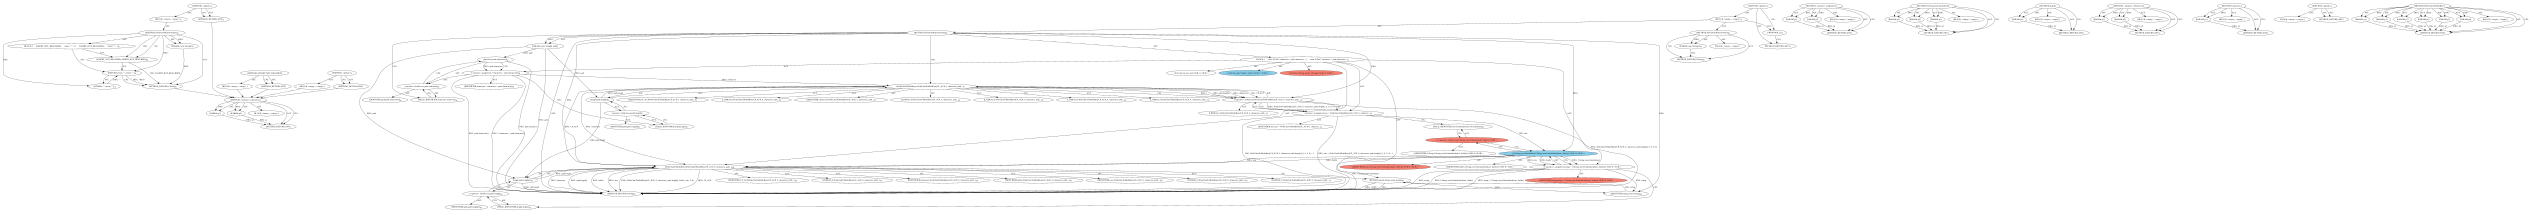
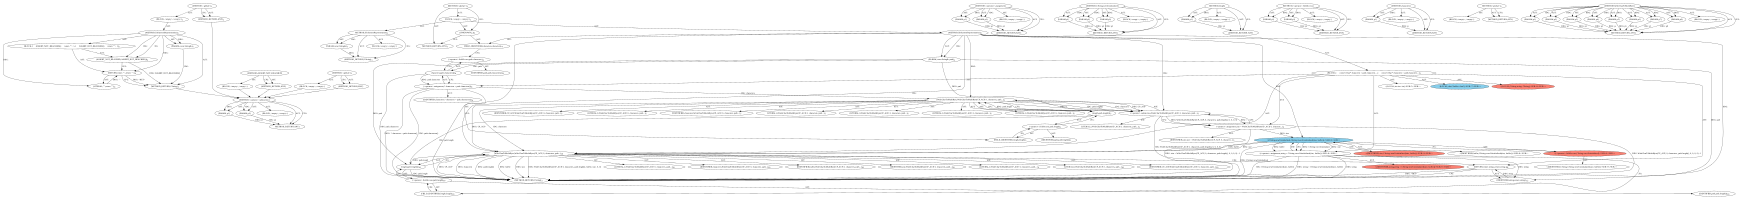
  digraph {
    fontname="Liberation Serif"
    node [fontname="Liberation Serif"]
    edge [fontname="Liberation Serif"]
    n1 [label=<(METHOD,&lt;global&gt;)<SUB>1</SUB>>]
    n2 [label=<(BLOCK,&lt;empty&gt;,&lt;empty&gt;)<SUB>1</SUB>>]
    n3 [label=<(METHOD_RETURN,ANY)<SUB>1</SUB>>]
    n4 [label=<(METHOD,fileSystemRepresentation)<SUB>1</SUB>>]
    n5 [label=<(METHOD,&lt;operator&gt;.subtraction)>]
    n6 [label=<(PARAM,const String&amp;)<SUB>1</SUB>>]
    n7 [label=<(BLOCK,{     ASSERT_NOT_REACHED();     return &quot;&quot;;  },{     ASSERT_NOT_REACHED();     return &quot;&quot;;  })<SUB>2</SUB>>]
    n8 [label=<(ASSERT_NOT_REACHED,ASSERT_NOT_REACHED())<SUB>3</SUB>>]
    n9 [label=<(RETURN,return &quot;&quot;;,return &quot;&quot;;)<SUB>4</SUB>>]
    n10 [label=<(LITERAL,&quot;&quot;,return &quot;&quot;;)<SUB>4</SUB>>]
    n11 [label=<(METHOD_RETURN,CString)<SUB>1</SUB>>]
    n12 [label=<(PARAM,p1)>]
    n13 [label=<(PARAM,p2)>]
    n14 [label=<(BLOCK,&lt;empty&gt;,&lt;empty&gt;)>]
    n15 [label=<(METHOD_RETURN,ANY)>]
    n16 [label=<(METHOD,ASSERT_NOT_REACHED)>]
    n17 [label=<(BLOCK,&lt;empty&gt;,&lt;empty&gt;)>]
    n18 [label=<(METHOD_RETURN,ANY)>]
    n19 [label=<(METHOD,&lt;global&gt;)<SUB>1</SUB>>]
    n20 [label=<(BLOCK,&lt;empty&gt;,&lt;empty&gt;)>]
    n21 [label=<(METHOD_RETURN,ANY)>]
    n22 [label=<(METHOD,&lt;global&gt;)<SUB>1</SUB>>]
    n23 [label=<(BLOCK,&lt;empty&gt;,&lt;empty&gt;)<SUB>1</SUB>>]
    n24 [label=<(UNKNOWN,),))<SUB>1</SUB>>]
    n25 [label=<(METHOD_RETURN,ANY)<SUB>1</SUB>>]
    n26 [label=<(METHOD,fileSystemRepresentation)<SUB>1</SUB>>]
    n27 [label=<(METHOD,fileSystemRepresentation)<SUB>2</SUB>>]
    n28 [label=<(PARAM,const String&amp;)<SUB>1</SUB>>]
    n29 [label=<(BLOCK,&lt;empty&gt;,&lt;empty&gt;)>]
    n30 [label=<(METHOD_RETURN,CString)<SUB>1</SUB>>]
    n31 [label=<(PARAM,const String&amp; path)<SUB>2</SUB>>]
    n32 [label=<(BLOCK,{     const UChar* characters = path.characters...,{     const UChar* characters = path.characters...)<SUB>3</SUB>>]
    n33 [label=<(FIELD_IDENTIFIER,characters,characters)<SUB>4</SUB>>]
    n34 [label=<(&lt;operator&gt;.subtraction,WideCharToMultiByte(CP_ACP, 0, characters, path...)<SUB>5</SUB>>]
    n35 [label=<(WideCharToMultiByte,WideCharToMultiByte(CP_ACP, 0, characters, path...)<SUB>5</SUB>>]
    n36 [fillcolor=skyblue label="<(CString.newUninitialized,CString::newUninitialized(size, buffer))<SUB>8</SUB>>" style=filled]
    n37 [label=<(WideCharToMultiByte,WideCharToMultiByte(CP_ACP, 0, characters, path...)<SUB>10</SUB>>]
    n38 [label=<(IDENTIFIER,string,return string;)<SUB>12</SUB>>]
    n39 [label=<(METHOD_RETURN,CString)<SUB>2</SUB>>]
    n40 [label=<(characters,path.characters())<SUB>4</SUB>>]
    n41 [label=<(length,path.length())<SUB>5</SUB>>]
    n42 [label=<(length,path.length())<SUB>10</SUB>>]
    n43 [label=<(&lt;operator&gt;.assignment,* characters = path.characters())<SUB>4</SUB>>]
    n44 [fillcolor=white label="<(LOCAL,int size: int)<SUB>5</SUB>>" style=filled]
    n45 [label=<(&lt;operator&gt;.assignment,size = WideCharToMultiByte(CP_ACP, 0, character...)<SUB>5</SUB>>]
    n46 [fillcolor=skyblue label="<(LOCAL,char* buffer: char*)<SUB>7</SUB>>" style=filled]
    n47 [fillcolor=salmon label="<(LOCAL,CString string: CString)<SUB>8</SUB>>" style=filled]
    n48 [fillcolor=white label="<(&lt;operator&gt;.assignment,string = CString::newUninitialized(size, buffer))<SUB>8</SUB>>" style=filled]
    n49 [label=<(RETURN,return string;,return string;)<SUB>62</SUB>>]
    n50 [label=<(&lt;operator&gt;.fieldAccess,path.characters)<SUB>4</SUB>>]
    n51 [label=<(LITERAL,1,WideCharToMultiByte(CP_ACP, 0, characters, path...)<SUB>5</SUB>>]
    n52 [label=<(IDENTIFIER,CP_ACP,WideCharToMultiByte(CP_ACP, 0, characters, path...)<SUB>5</SUB>>]
    n53 [label=<(LITERAL,0,WideCharToMultiByte(CP_ACP, 0, characters, path...)<SUB>5</SUB>>]
    n54 [label=<(IDENTIFIER,characters,WideCharToMultiByte(CP_ACP, 0, characters, path...)<SUB>5</SUB>>]
    n55 [label=<(LITERAL,0,WideCharToMultiByte(CP_ACP, 0, characters, path...)<SUB>5</SUB>>]
    n56 [label=<(LITERAL,0,WideCharToMultiByte(CP_ACP, 0, characters, path...)<SUB>5</SUB>>]
    n57 [label=<(LITERAL,0,WideCharToMultiByte(CP_ACP, 0, characters, path...)<SUB>5</SUB>>]
    n58 [label=<(LITERAL,0,WideCharToMultiByte(CP_ACP, 0, characters, path...)<SUB>5</SUB>>]
    n59 [fillcolor=salmon label="<(&lt;operator&gt;.fieldAccess,CString::newUninitialized)<SUB>8</SUB>>" style=filled]
    n60 [fillcolor=salmon label="<(IDENTIFIER,size,CString::newUninitialized(size, buffer))<SUB>8</SUB>>" style=filled]
    n61 [fillcolor=white label="<(IDENTIFIER,buffer,CString::newUninitialized(size, buffer))<SUB>8</SUB>>" style=filled]
    n62 [label=<(IDENTIFIER,CP_ACP,WideCharToMultiByte(CP_ACP, 0, characters, path...)<SUB>10</SUB>>]
    n63 [label=<(LITERAL,0,WideCharToMultiByte(CP_ACP, 0, characters, path...)<SUB>10</SUB>>]
    n64 [label=<(IDENTIFIER,characters,WideCharToMultiByte(CP_ACP, 0, characters, path...)<SUB>10</SUB>>]
    n65 [label=<(IDENTIFIER,buffer,WideCharToMultiByte(CP_ACP, 0, characters, path...)<SUB>10</SUB>>]
    n66 [label=<(IDENTIFIER,size,WideCharToMultiByte(CP_ACP, 0, characters, path...)<SUB>10</SUB>>]
    n67 [label=<(LITERAL,0,WideCharToMultiByte(CP_ACP, 0, characters, path...)<SUB>10</SUB>>]
    n68 [label=<(LITERAL,0,WideCharToMultiByte(CP_ACP, 0, characters, path...)<SUB>10</SUB>>]
    n69 [label=<(&lt;operator&gt;.fieldAccess,path.length)<SUB>5</SUB>>]
    n70 [label=<(&lt;operator&gt;.fieldAccess,path.length)<SUB>10</SUB>>]
    n71 [label=<(IDENTIFIER,characters,* characters = path.characters())<SUB>4</SUB>>]
    n72 [label=<(FIELD_IDENTIFIER,length,length)<SUB>5</SUB>>]
    n73 [label=<(IDENTIFIER,size,size = WideCharToMultiByte(CP_ACP, 0, character...)<SUB>5</SUB>>]
-   n74 [label=<(FIELD_IDENTIFIER,newUninitialized,newUninitialized)<SUB>8</SUB>>]
    n75 [fillcolor=salmon label="<(IDENTIFIER,string,string = CString::newUninitialized(size, buffer))<SUB>8</SUB>>" style=filled]
    n76 [label=<(FIELD_IDENTIFIER,length,length)<SUB>10</SUB>>]
    n77 [label=<(IDENTIFIER,path,path.characters())<SUB>4</SUB>>]
    n78 [label=<(IDENTIFIER,path,path.length())<SUB>5</SUB>>]
    n79 [fillcolor=white label="<(IDENTIFIER,CString,CString::newUninitialized(size, buffer))<SUB>8</SUB>>" style=filled]
    n80 [label=<(IDENTIFIER,path,path.length())<SUB>10</SUB>>]
    n81 [label=<(METHOD,&lt;operator&gt;.assignment)>]
    n82 [label=<(PARAM,p1)>]
    n83 [label=<(PARAM,p2)>]
    n84 [label=<(BLOCK,&lt;empty&gt;,&lt;empty&gt;)>]
    n85 [label=<(METHOD_RETURN,ANY)>]
    n86 [label=<(METHOD,CString.newUninitialized)>]
    n87 [label=<(PARAM,p1)>]
    n88 [label=<(PARAM,p2)>]
    n89 [label=<(PARAM,p3)>]
    n90 [label=<(BLOCK,&lt;empty&gt;,&lt;empty&gt;)>]
    n91 [label=<(METHOD_RETURN,ANY)>]
    n92 [label=<(METHOD,length)>]
    n93 [label=<(PARAM,p1)>]
    n94 [label=<(BLOCK,&lt;empty&gt;,&lt;empty&gt;)>]
    n95 [label=<(METHOD_RETURN,ANY)>]
    n96 [label=<(METHOD,&lt;operator&gt;.fieldAccess)>]
    n97 [label=<(PARAM,p1)>]
    n98 [label=<(PARAM,p2)>]
    n99 [label=<(BLOCK,&lt;empty&gt;,&lt;empty&gt;)>]
    n100 [label=<(METHOD_RETURN,ANY)>]
    n101 [label=<(METHOD,characters)>]
    n102 [label=<(PARAM,p1)>]
    n103 [label=<(BLOCK,&lt;empty&gt;,&lt;empty&gt;)>]
    n104 [label=<(METHOD_RETURN,ANY)>]
    n105 [label=<(METHOD,&lt;global&gt;)<SUB>1</SUB>>]
    n106 [label=<(BLOCK,&lt;empty&gt;,&lt;empty&gt;)>]
    n107 [label=<(METHOD_RETURN,ANY)>]
    n108 [label=<(METHOD,WideCharToMultiByte)>]
    n109 [label=<(PARAM,p1)>]
    n110 [label=<(PARAM,p2)>]
    n111 [label=<(PARAM,p3)>]
+   n112 [label=<(PARAM,p4)>]
+   n113 [label=<(PARAM,p5)>]
    n114 [label=<(PARAM,p6)>]
    n115 [label=<(PARAM,p7)>]
    n116 [label=<(PARAM,p8)>]
    n117 [label=<(BLOCK,&lt;empty&gt;,&lt;empty&gt;)>]
    n118 [label=<(METHOD_RETURN,ANY)>]
    n1 -> n2 [label="AST: "]
    n1 -> n3 [label="AST: "]
    n1 -> n3 [label="CFG: "]
    n2 -> n4 [label="AST: "]
    n3 -> n5
    n4 -> n6 [label="AST: "]
    n4 -> n6 [label="DDG: "]
    n4 -> n7 [label="AST: "]
    n4 -> n8 [label="CFG: "]
    n4 -> n8 [label="DDG: "]
    n4 -> n9 [label="DDG: "]
    n4 -> n10 [label="DDG: "]
    n4 -> n11 [label="AST: "]
    n5 -> n12 [label="AST: "]
    n5 -> n12 [label="DDG: "]
    n5 -> n13 [label="AST: "]
    n5 -> n13 [label="DDG: "]
    n5 -> n14 [label="AST: "]
    n5 -> n15 [label="AST: "]
    n5 -> n15 [label="CFG: "]
    n6 -> n11 [label="DDG: "]
    n7 -> n8 [label="AST: "]
    n7 -> n9 [label="AST: "]
    n8 -> n9 [label="CFG: "]
    n8 -> n11 [label="DDG: ASSERT_NOT_REACHED()"]
    n9 -> n10 [label="AST: "]
    n9 -> n11 [label="CFG: "]
    n9 -> n11 [label="DDG: &lt;RET&gt;"]
    n10 -> n9 [label="DDG: &quot;&quot;"]
    n11 -> n5
    n12 -> n15 [label="DDG: p1"]
    n13 -> n15 [label="DDG: p2"]
    n16 -> n17 [label="AST: "]
    n16 -> n18 [label="AST: "]
    n16 -> n18 [label="CFG: "]
    n17 -> n5
    n18 -> n5
    n19 -> n20 [label="AST: "]
    n19 -> n21 [label="AST: "]
    n19 -> n21 [label="CFG: "]
    n20 -> n5
    n21 -> n5
    n22 -> n23 [label="AST: "]
    n22 -> n24 [label="CFG: "]
    n22 -> n25 [label="AST: "]
    n23 -> n24 [label="AST: "]
    n23 -> n26 [label="AST: "]
    n23 -> n27 [label="AST: "]
    n24 -> n25 [label="CFG: "]
    n26 -> n28 [label="AST: "]
    n26 -> n28 [label="DDG: "]
    n26 -> n29 [label="AST: "]
    n26 -> n30 [label="AST: "]
    n26 -> n30 [label="CFG: "]
    n27 -> n31 [label="AST: "]
    n27 -> n31 [label="DDG: "]
    n27 -> n32 [label="AST: "]
    n27 -> n33 [label="CFG: "]
    n27 -> n34 [label="DDG: "]
    n27 -> n35 [label="DDG: "]
    n27 -> n36 [label="DDG: "]
    n27 -> n37 [label="DDG: "]
    n27 -> n38 [label="DDG: "]
    n27 -> n39 [label="AST: "]
    n28 -> n30 [label="DDG: "]
    n31 -> n39 [label="DDG: path"]
    n31 -> n40 [label="DDG: path"]
    n31 -> n41 [label="DDG: path"]
    n31 -> n42 [label="DDG: path"]
    n32 -> n37 [label="AST: "]
    n32 -> n43 [label="AST: "]
    n32 -> n44 [label="AST: "]
    n32 -> n45 [label="AST: "]
    n32 -> n46 [label="AST: "]
    n32 -> n47 [label="AST: "]
    n32 -> n48 [label="AST: "]
    n32 -> n49 [label="AST: "]
    n33 -> n50 [label="CFG: "]
    n34 -> n35 [label="AST: "]
    n34 -> n39 [label="DDG: WideCharToMultiByte(CP_ACP, 0, characters, path.length(), 0, 0, 0, 0)"]
    n34 -> n45 [label="CFG: "]
    n34 -> n45 [label="DDG: WideCharToMultiByte(CP_ACP, 0, characters, path.length(), 0, 0, 0, 0)"]
    n34 -> n45 [label="DDG: 1"]
    n34 -> n51 [label="AST: "]
    n35 -> n34 [label="CFG: "]
    n35 -> n34 [label="DDG: 0"]
    n35 -> n34 [label="DDG: path.length()"]
    n35 -> n34 [label="DDG: characters"]
    n35 -> n34 [label="DDG: CP_ACP"]
    n35 -> n37 [label="DDG: CP_ACP"]
    n35 -> n37 [label="DDG: characters"]
    n35 -> n41 [label="AST: "]
    n35 -> n52 [label="AST: "]
    n35 -> n53 [label="AST: "]
    n35 -> n54 [label="AST: "]
    n35 -> n55 [label="AST: "]
    n35 -> n56 [label="AST: "]
    n35 -> n57 [label="AST: "]
    n35 -> n58 [label="AST: "]
    n36 -> n37 [label="DDG: buffer"]
    n36 -> n37 [label="DDG: size"]
    n36 -> n39 [label="DDG: CString::newUninitialized"]
    n36 -> n48 [label="CFG: "]
    n36 -> n48 [label="DDG: CString::newUninitialized"]
    n36 -> n48 [label="DDG: size"]
    n36 -> n48 [label="DDG: buffer"]
    n36 -> n59 [label="AST: "]
    n36 -> n60 [label="AST: "]
    n36 -> n61 [label="AST: "]
    n37 -> n39 [label="DDG: CP_ACP"]
    n37 -> n39 [label="DDG: characters"]
    n37 -> n39 [label="DDG: path.length()"]
    n37 -> n39 [label="DDG: buffer"]
    n37 -> n39 [label="DDG: size"]
    n37 -> n39 [label="DDG: WideCharToMultiByte(CP_ACP, 0, characters, path.length(), buffer, size, 0, 0)"]
    n37 -> n42 [label="AST: "]
    n37 -> n49 [label="CFG: "]
    n37 -> n62 [label="AST: "]
    n37 -> n63 [label="AST: "]
    n37 -> n64 [label="AST: "]
    n37 -> n65 [label="AST: "]
    n37 -> n66 [label="AST: "]
    n37 -> n67 [label="AST: "]
    n37 -> n68 [label="AST: "]
    n38 -> n49 [label="DDG: string"]
    n40 -> n39 [label="DDG: path.characters"]
    n40 -> n43 [label="CFG: "]
    n40 -> n43 [label="DDG: path.characters"]
    n40 -> n50 [label="AST: "]
    n41 -> n35 [label="CFG: "]
    n41 -> n35 [label="DDG: path.length"]
    n41 -> n42 [label="DDG: path.length"]
    n41 -> n69 [label="AST: "]
    n42 -> n37 [label="CFG: "]
    n42 -> n37 [label="DDG: path.length"]
    n42 -> n39 [label="DDG: path.length"]
    n42 -> n70 [label="AST: "]
    n43 -> n35 [label="DDG: characters"]
    n43 -> n39 [label="DDG: path.characters()"]
    n43 -> n39 [label="DDG: * characters = path.characters()"]
-   n43 -> n50 [label="AST: "]
+   n43 -> n40 [label="AST: "]
    n43 -> n71 [label="AST: "]
    n43 -> n72 [label="CFG: "]
    n45 -> n34 [label="AST: "]
    n45 -> n36 [label="DDG: size"]
    n45 -> n39 [label="DDG: WideCharToMultiByte(CP_ACP, 0, characters, path.length(), 0, 0, 0, 0) - 1"]
    n45 -> n39 [label="DDG: size = WideCharToMultiByte(CP_ACP, 0, characters, path.length(), 0, 0, 0, 0) - 1"]
    n45 -> n73 [label="AST: "]
-   n45 -> n74 [label="CFG: "]
    n48 -> n36 [label="AST: "]
    n48 -> n38 [label="DDG: string"]
    n48 -> n39 [label="DDG: string"]
    n48 -> n39 [label="DDG: CString::newUninitialized(size, buffer)"]
    n48 -> n39 [label="DDG: string = CString::newUninitialized(size, buffer)"]
    n48 -> n75 [label="AST: "]
    n48 -> n76 [label="CFG: "]
    n49 -> n38 [label="AST: "]
    n49 -> n39 [label="CFG: "]
    n49 -> n39 [label="DDG: &lt;RET&gt;"]
-   n50 -> n33 [label="AST: "]
+   n24 -> n33 [label="AST: "]
    n50 -> n40 [label="CFG: "]
    n50 -> n77 [label="AST: "]
    n59 -> n36 [label="CFG: "]
-   n59 -> n74 [label="AST: "]
    n59 -> n79 [label="AST: "]
    n69 -> n41 [label="CFG: "]
    n69 -> n72 [label="AST: "]
    n69 -> n78 [label="AST: "]
    n70 -> n42 [label="CFG: "]
    n70 -> n76 [label="AST: "]
    n70 -> n80 [label="AST: "]
    n72 -> n69 [label="CFG: "]
-   n74 -> n59 [label="CFG: "]
    n76 -> n70 [label="CFG: "]
    n81 -> n82 [label="AST: "]
    n81 -> n82 [label="DDG: "]
    n81 -> n83 [label="AST: "]
    n81 -> n83 [label="DDG: "]
    n81 -> n84 [label="AST: "]
    n81 -> n85 [label="AST: "]
    n81 -> n85 [label="CFG: "]
    n82 -> n85 [label="DDG: p1"]
    n83 -> n85 [label="DDG: p2"]
    n86 -> n87 [label="AST: "]
    n86 -> n87 [label="DDG: "]
    n86 -> n88 [label="AST: "]
    n86 -> n88 [label="DDG: "]
    n86 -> n89 [label="AST: "]
    n86 -> n89 [label="DDG: "]
    n86 -> n90 [label="AST: "]
    n86 -> n91 [label="AST: "]
    n86 -> n91 [label="CFG: "]
    n87 -> n91 [label="DDG: p1"]
    n88 -> n91 [label="DDG: p2"]
    n89 -> n91 [label="DDG: p3"]
    n92 -> n93 [label="AST: "]
    n92 -> n93 [label="DDG: "]
    n92 -> n94 [label="AST: "]
    n92 -> n95 [label="AST: "]
    n92 -> n95 [label="CFG: "]
    n93 -> n95 [label="DDG: p1"]
    n96 -> n97 [label="AST: "]
    n96 -> n97 [label="DDG: "]
    n96 -> n98 [label="AST: "]
    n96 -> n98 [label="DDG: "]
    n96 -> n99 [label="AST: "]
    n96 -> n100 [label="AST: "]
    n96 -> n100 [label="CFG: "]
    n97 -> n100 [label="DDG: p1"]
    n98 -> n100 [label="DDG: p2"]
    n101 -> n102 [label="AST: "]
    n101 -> n102 [label="DDG: "]
    n101 -> n103 [label="AST: "]
    n101 -> n104 [label="AST: "]
    n101 -> n104 [label="CFG: "]
    n102 -> n104 [label="DDG: p1"]
    n105 -> n106 [label="AST: "]
    n105 -> n107 [label="AST: "]
    n105 -> n107 [label="CFG: "]
    n108 -> n109 [label="AST: "]
    n108 -> n109 [label="DDG: "]
    n108 -> n110 [label="AST: "]
    n108 -> n110 [label="DDG: "]
    n108 -> n111 [label="AST: "]
    n108 -> n111 [label="DDG: "]
+   n108 -> n112 [label="AST: "]
+   n108 -> n112 [label="DDG: "]
+   n108 -> n113 [label="AST: "]
+   n108 -> n113 [label="DDG: "]
    n108 -> n114 [label="AST: "]
    n108 -> n114 [label="DDG: "]
    n108 -> n115 [label="AST: "]
    n108 -> n115 [label="DDG: "]
    n108 -> n116 [label="AST: "]
    n108 -> n116 [label="DDG: "]
    n108 -> n117 [label="AST: "]
    n108 -> n118 [label="AST: "]
    n108 -> n118 [label="CFG: "]
    n109 -> n118 [label="DDG: p1"]
    n110 -> n118 [label="DDG: p2"]
    n111 -> n118 [label="DDG: p3"]
+   n112 -> n118 [label="DDG: p4"]
+   n113 -> n118 [label="DDG: p5"]
    n114 -> n118 [label="DDG: p6"]
    n115 -> n118 [label="DDG: p7"]
    n116 -> n118 [label="DDG: p8"]
  }
